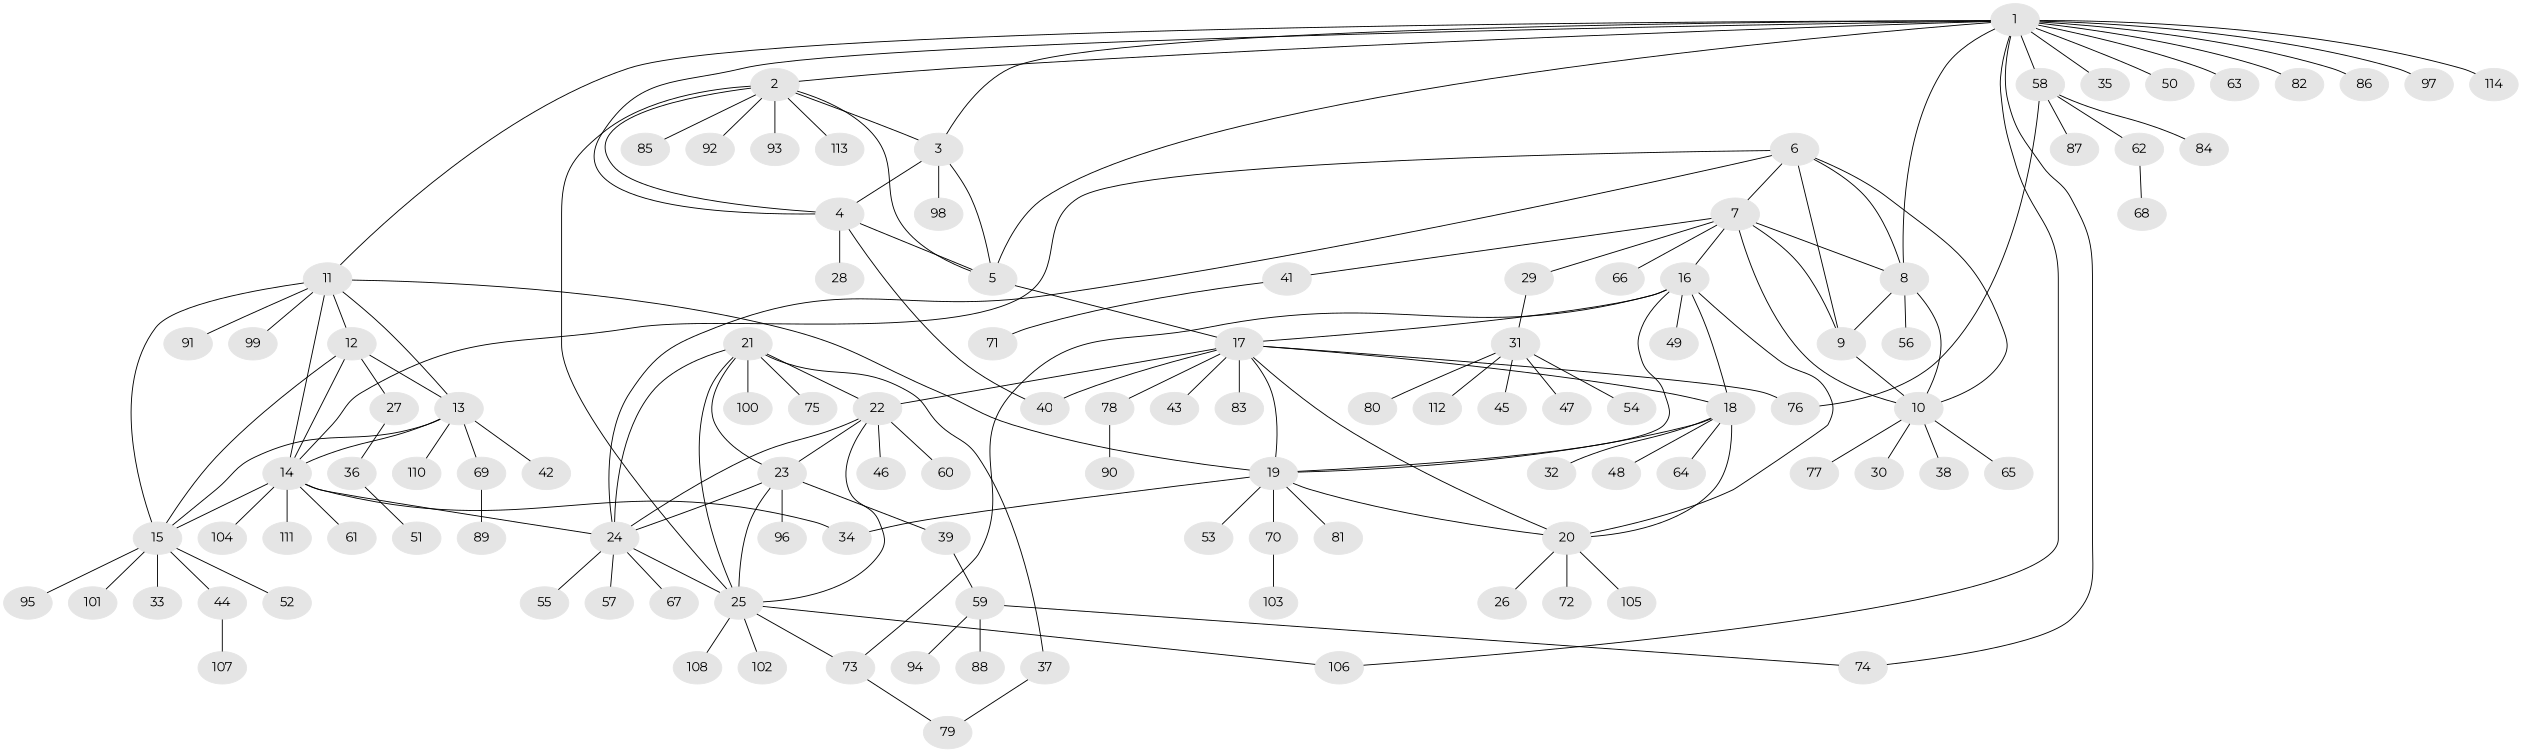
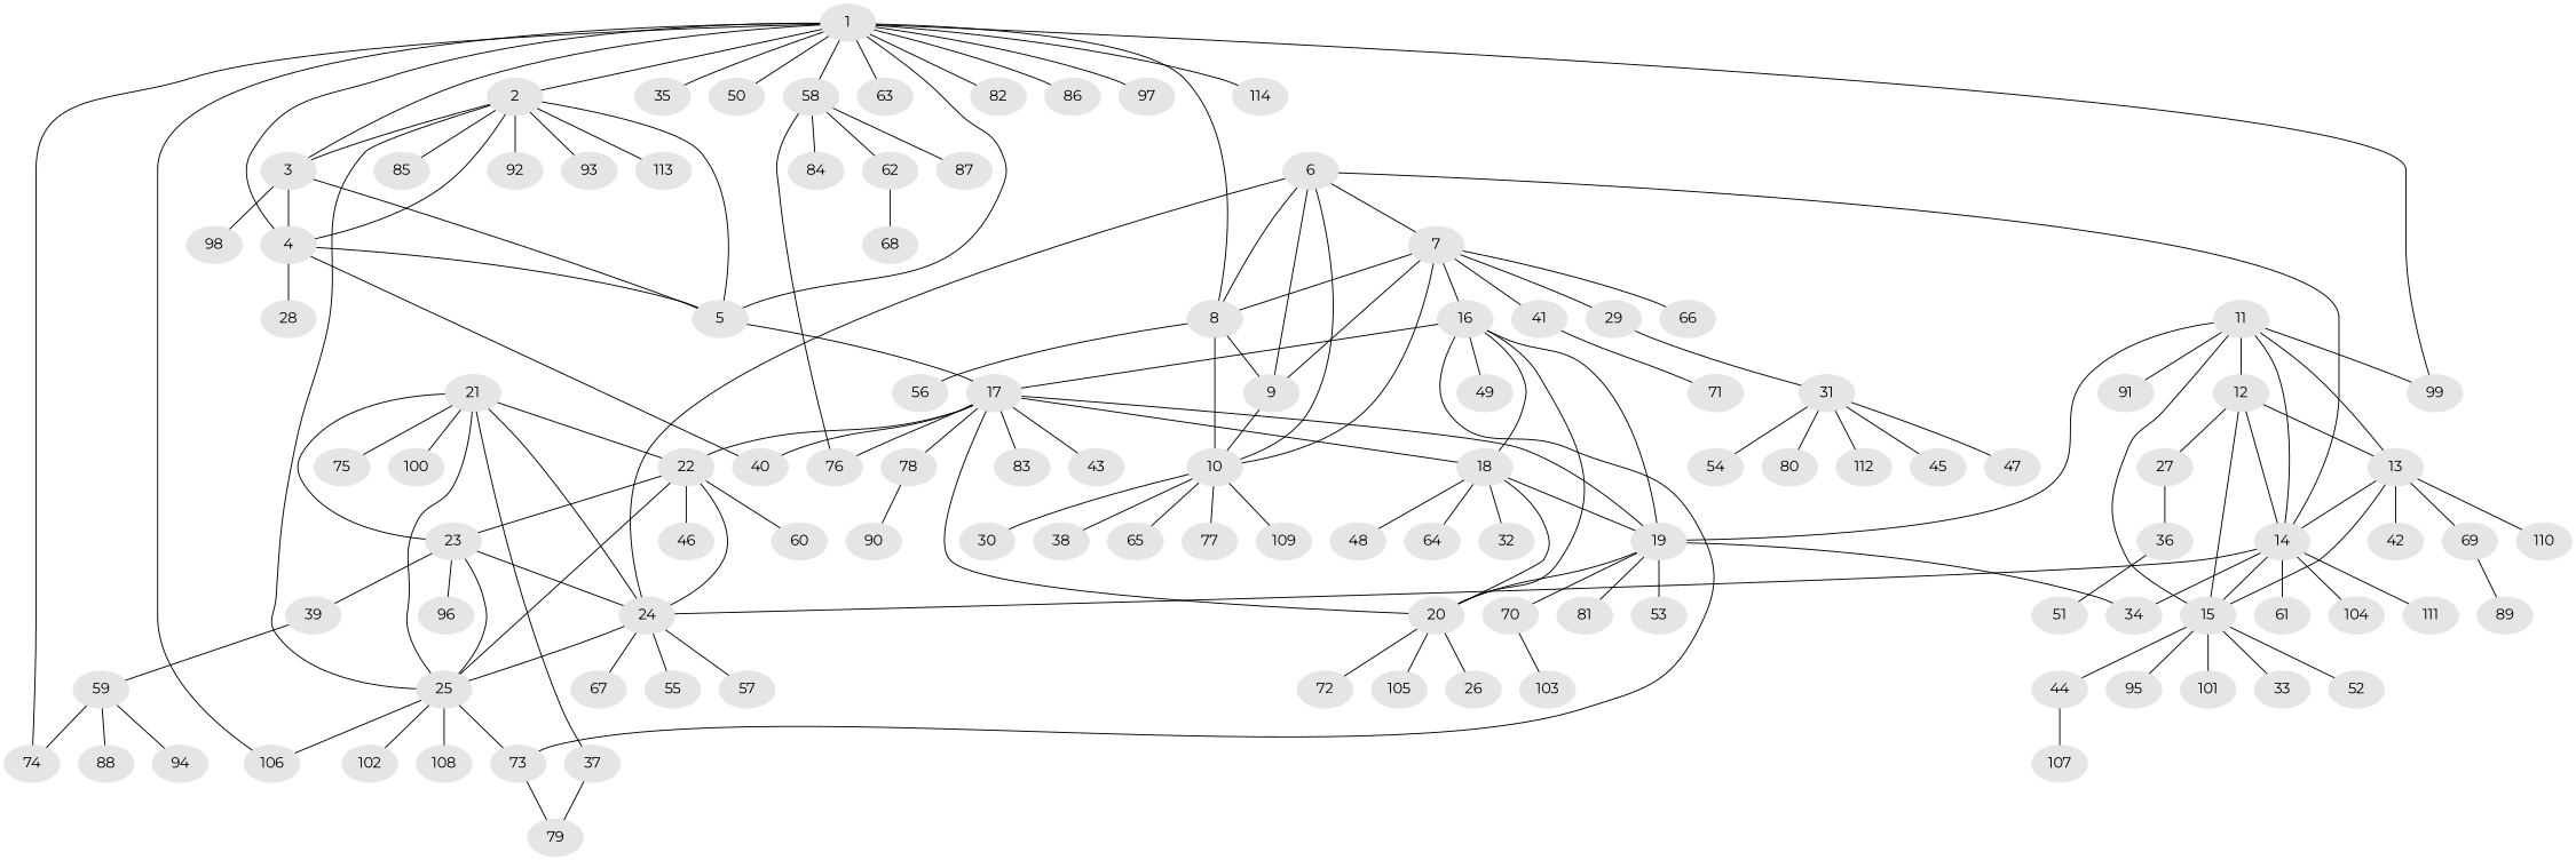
  graph {
    fontname=Montserrat
    node [color=gray90 fontname=Montserrat style=filled]
    edge [fontname=Montserrat]
    1
    2
    3
    4
    5
    8
    11
    35
    50
    58
    63
    74
    82
    86
    97
    106
    114
    25
    85
    92
    93
    113
    98
    28
    40
    17
    9
    10
    56
    14
    12
    13
    15
    19
    91
    99
    76
    62
    84
    87
    73
    102
    108
    18
    20
    22
    43
    78
    83
    6
    7
    24
    16
    29
    41
    66
    30
    38
    65
    77
+   109
    34
    61
    104
    111
    55
    57
    67
    49
    31
    71
    27
    42
    69
    110
    33
    44
    52
    95
    101
    53
    70
    81
    36
    89
    107
    32
    48
    64
    26
    72
    105
    79
    23
    46
    60
    90
    103
    21
    37
    75
    100
    39
    96
    59
    88
    94
    51
    45
    47
    54
    80
    112
    68
    1 -- 2
    1 -- 3
    1 -- 4
    1 -- 5
    1 -- 8
-   1 -- 11
+   1 -- 99
    1 -- 35
    1 -- 50
    1 -- 58
    1 -- 63
    1 -- 74
    1 -- 82
    1 -- 86
    1 -- 97
    1 -- 106
    1 -- 114
    2 -- 3
    2 -- 4
    2 -- 5
    2 -- 25
    2 -- 85
    2 -- 92
    2 -- 93
    2 -- 113
    3 -- 4
    3 -- 5
    3 -- 98
    4 -- 5
    4 -- 28
    4 -- 40
    5 -- 17
    8 -- 9
    8 -- 10
    8 -- 56
    11 -- 14
    11 -- 12
    11 -- 13
    11 -- 15
    11 -- 19
    11 -- 91
    11 -- 99
    58 -- 76
    58 -- 62
    58 -- 84
    58 -- 87
    25 -- 106
    25 -- 73
    25 -- 102
    25 -- 108
    17 -- 40
    17 -- 19
    17 -- 76
    17 -- 18
    17 -- 20
    17 -- 22
    17 -- 43
    17 -- 78
    17 -- 83
    9 -- 10
    10 -- 30
    10 -- 38
    10 -- 65
    10 -- 77
+   10 -- 109
    14 -- 15
    14 -- 24
    14 -- 34
    14 -- 61
    14 -- 104
    14 -- 111
    12 -- 14
    12 -- 13
    12 -- 15
    12 -- 27
    13 -- 14
    13 -- 15
    13 -- 42
    13 -- 69
    13 -- 110
    15 -- 33
    15 -- 44
    15 -- 52
    15 -- 95
    15 -- 101
    19 -- 20
    19 -- 34
    19 -- 53
    19 -- 70
    19 -- 81
    62 -- 68
    73 -- 79
    18 -- 19
    18 -- 20
    18 -- 32
    18 -- 48
    18 -- 64
    20 -- 26
    20 -- 72
    20 -- 105
    22 -- 25
    22 -- 24
    22 -- 23
    22 -- 46
    22 -- 60
    78 -- 90
    6 -- 8
    6 -- 9
    6 -- 10
    6 -- 14
    6 -- 7
    6 -- 24
    7 -- 8
    7 -- 9
    7 -- 10
    7 -- 16
    7 -- 29
    7 -- 41
    7 -- 66
    24 -- 25
    24 -- 55
    24 -- 57
    24 -- 67
    16 -- 17
    16 -- 19
    16 -- 73
    16 -- 18
    16 -- 20
    16 -- 49
    29 -- 31
    41 -- 71
    31 -- 45
    31 -- 47
    31 -- 54
    31 -- 80
    31 -- 112
    27 -- 36
    69 -- 89
    44 -- 107
    70 -- 103
    36 -- 51
    23 -- 25
    23 -- 24
    23 -- 39
    23 -- 96
    21 -- 25
    21 -- 22
    21 -- 24
    21 -- 23
    21 -- 37
    21 -- 75
    21 -- 100
    37 -- 79
    39 -- 59
    59 -- 74
    59 -- 88
    59 -- 94
  }
